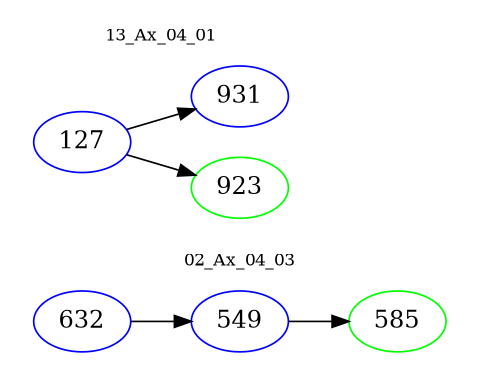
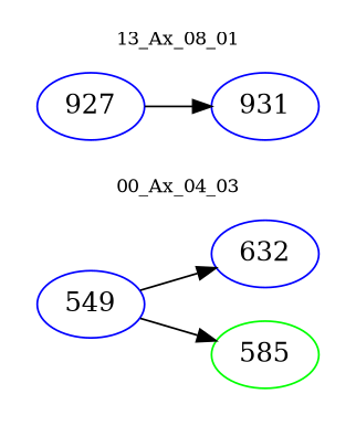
  digraph {
    rankdir=LR
    node [color=blue]
    edge [color=black]
    n1 [label=549]
    n2 [color=green label=585]
    n3 [label=632]
-   n4 [label=127]
-   n5 [color=green label=923]
+   n4 [label=927]
    n6 [label=931]
    subgraph cluster_1 {
      color=white
      fontsize=10
-     label="02_Ax_04_03"
+     label="00_Ax_04_03"
      n1
      n2
      n3
    }
    subgraph cluster_2 {
      color=white
      fontsize=10
-     label="13_Ax_04_01"
+     label="13_Ax_08_01"
      n4
-     n5
      n6
    }
    n1 -> n2
-   n3 -> n1
-   n4 -> n5
+   n1 -> n3
    n4 -> n6
  }
